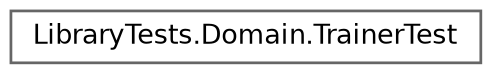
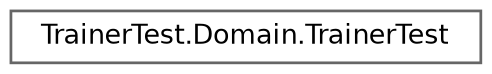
  digraph {
    rankdir=TB
-   n1 [color=grey40 fillcolor=white fontname=Helvetica fontsize=10 height=0.2 label="LibraryTests.Domain.TrainerTest" shape=box style=filled width=0.4]
+   n1 [color=grey40 fillcolor=white fontname=Helvetica fontsize=10 height=0.2 label="TrainerTest.Domain.TrainerTest" shape=box style=filled width=0.4]
  }
